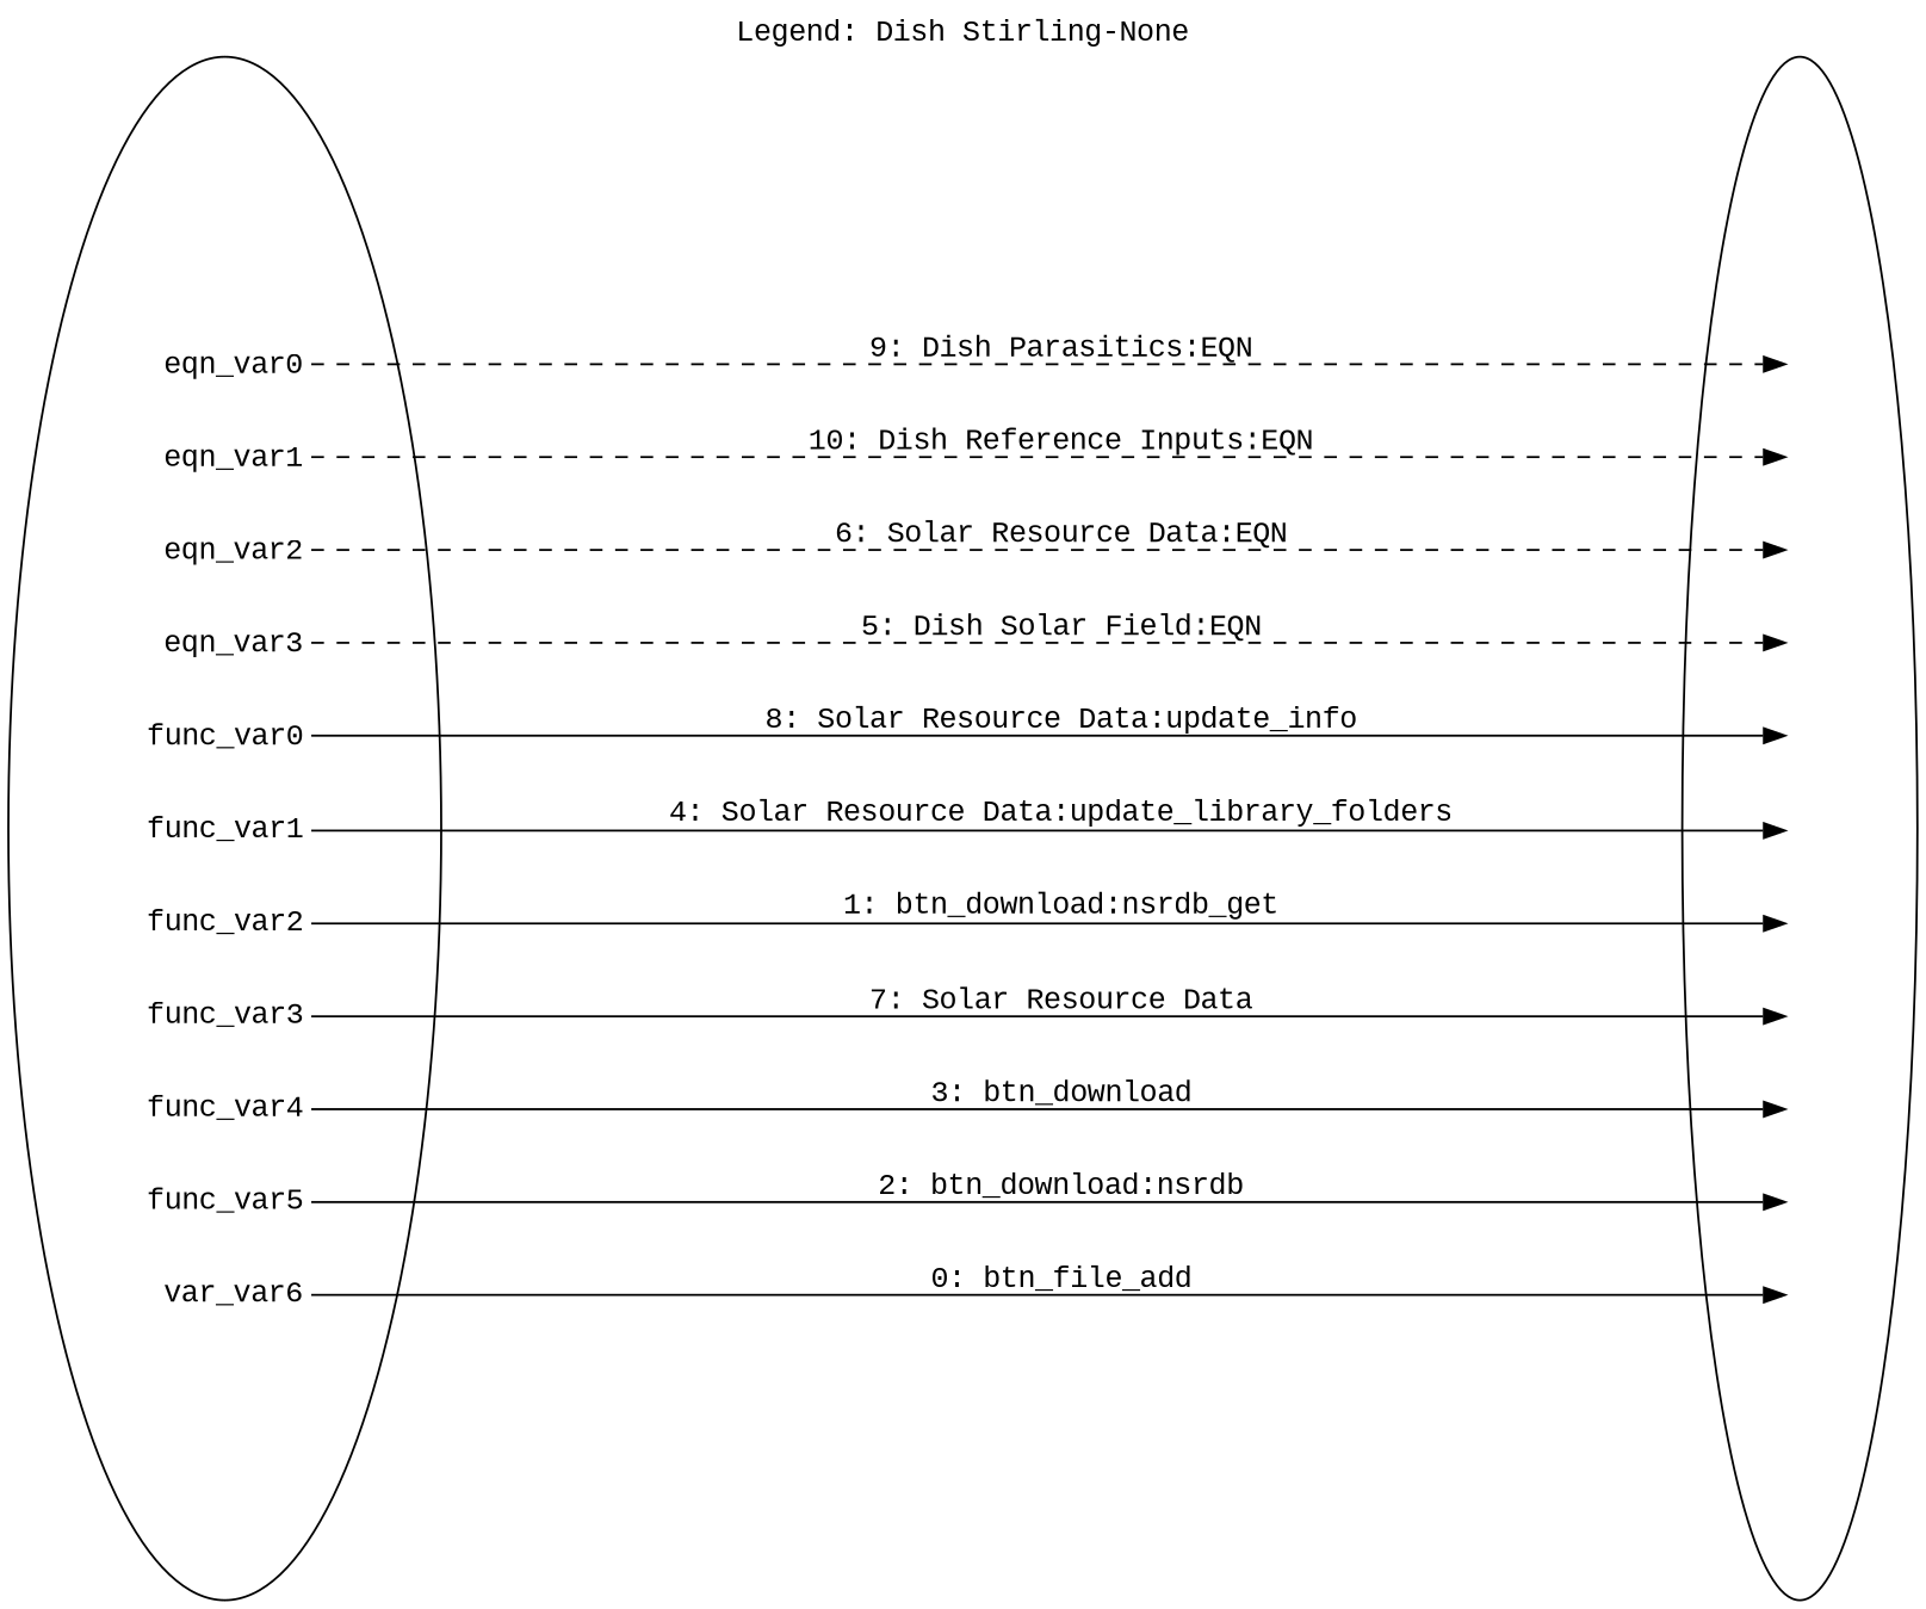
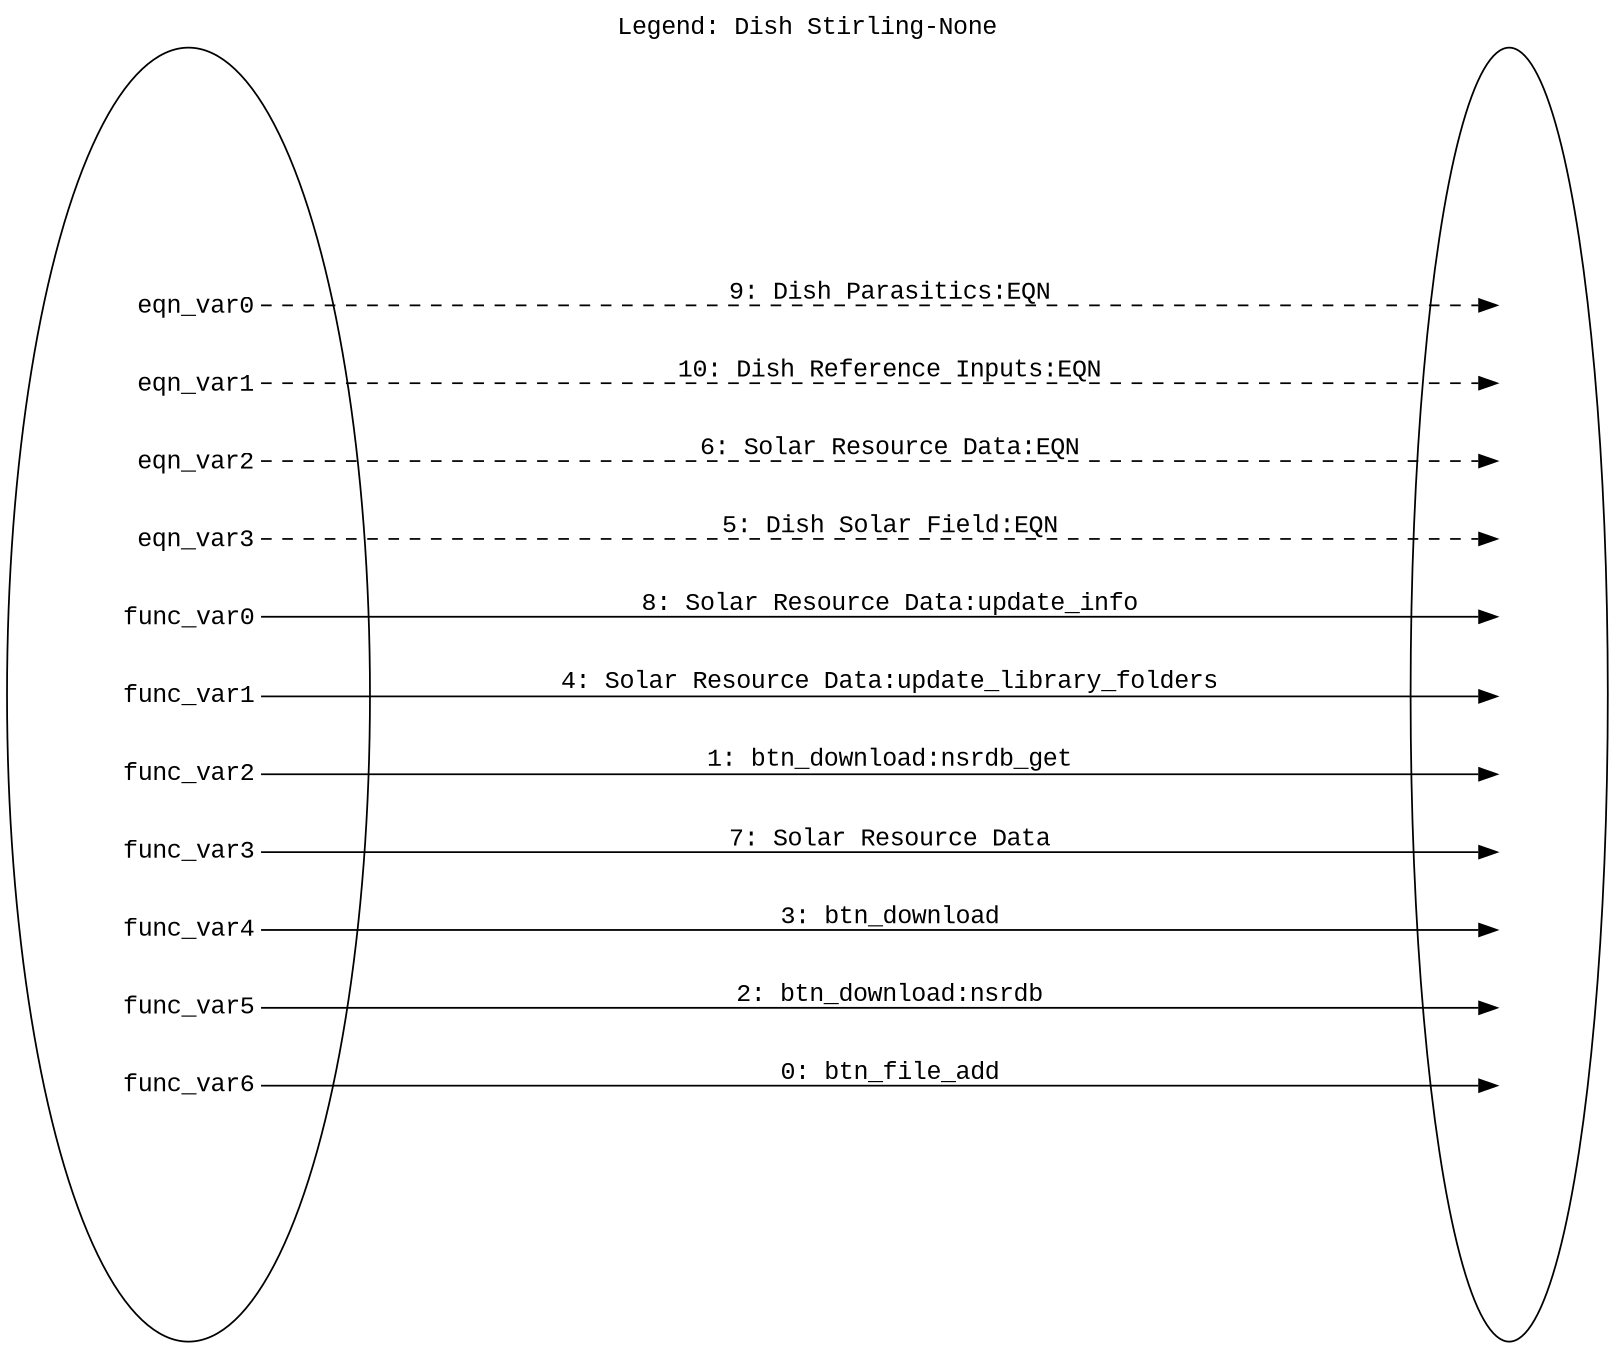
  digraph {
    label="Legend: Dish Stirling-None"
    labelloc=top
    rankdir=LR
    ranksep=3
    fontname="Liberation Mono"
    node [fontname="Liberation Mono"]
    edge [fontname="Liberation Mono"]
-   n1 [label=<<table border="0" cellpadding="2" cellspacing="25" cellborder="0"> 	<tr><td align="right" port="e0">eqn_var0</td></tr> 	<tr><td align="right" port="e1">eqn_var1</td></tr> 	<tr><td align="right" port="e2">eqn_var2</td></tr> 	<tr><td align="right" port="e3">eqn_var3</td></tr> 	<tr><td align="right" port="o0">func_var0</td></tr> 	<tr><td align="right" port="o1">func_var1</td></tr> 	<tr><td align="right" port="o2">func_var2</td></tr> 	<tr><td align="right" port="o3">func_var3</td></tr> 	<tr><td align="right" port="o4">func_var4</td></tr> 	<tr><td align="right" port="o5">func_var5</td></tr> 	<tr><td align="right" port="o6">var_var6</td></tr> 	</table>>]
+   n1 [label=<<table border="0" cellpadding="2" cellspacing="25" cellborder="0"> 	<tr><td align="right" port="e0">eqn_var0</td></tr> 	<tr><td align="right" port="e1">eqn_var1</td></tr> 	<tr><td align="right" port="e2">eqn_var2</td></tr> 	<tr><td align="right" port="e3">eqn_var3</td></tr> 	<tr><td align="right" port="o0">func_var0</td></tr> 	<tr><td align="right" port="o1">func_var1</td></tr> 	<tr><td align="right" port="o2">func_var2</td></tr> 	<tr><td align="right" port="o3">func_var3</td></tr> 	<tr><td align="right" port="o4">func_var4</td></tr> 	<tr><td align="right" port="o5">func_var5</td></tr> 	<tr><td align="right" port="o6">func_var6</td></tr> 	</table>>]
    n2 [label=<<table border="0" cellpadding="2" cellspacing="25" cellborder="0"> 	<tr><td port="e0">&nbsp;</td></tr> 	<tr><td port="e1">&nbsp;</td></tr> 	<tr><td port="e2">&nbsp;</td></tr> 	<tr><td port="e3">&nbsp;</td></tr> 	<tr><td port="o0">&nbsp;</td></tr> 	<tr><td port="o1">&nbsp;</td></tr> 	<tr><td port="o2">&nbsp;</td></tr> 	<tr><td port="o3">&nbsp;</td></tr> 	<tr><td port="o4">&nbsp;</td></tr> 	<tr><td port="o5">&nbsp;</td></tr> 	<tr><td port="o6">&nbsp;</td></tr> 	</table>>]
    n1 -> n2 [headport="e0:w" label="9: Dish Parasitics:EQN" style=dashed tailport="e0:e"]
    n1 -> n2 [headport="e1:w" label="10: Dish Reference Inputs:EQN" style=dashed tailport="e1:e"]
    n1 -> n2 [headport="e2:w" label="6: Solar Resource Data:EQN" style=dashed tailport="e2:e"]
    n1 -> n2 [headport="e3:w" label="5: Dish Solar Field:EQN" style=dashed tailport="e3:e"]
    n1 -> n2 [headport="o0:w" label="8: Solar Resource Data:update_info" tailport="o0:e"]
    n1 -> n2 [headport="o1:w" label="4: Solar Resource Data:update_library_folders" tailport="o1:e"]
    n1 -> n2 [headport="o2:w" label="1: btn_download:nsrdb_get" tailport="o2:e"]
    n1 -> n2 [headport="o3:w" label="7: Solar Resource Data" tailport="o3:e"]
    n1 -> n2 [headport="o4:w" label="3: btn_download" tailport="o4:e"]
    n1 -> n2 [headport="o5:w" label="2: btn_download:nsrdb" tailport="o5:e"]
    n1 -> n2 [headport="o6:w" label="0: btn_file_add" tailport="o6:e"]
  }
